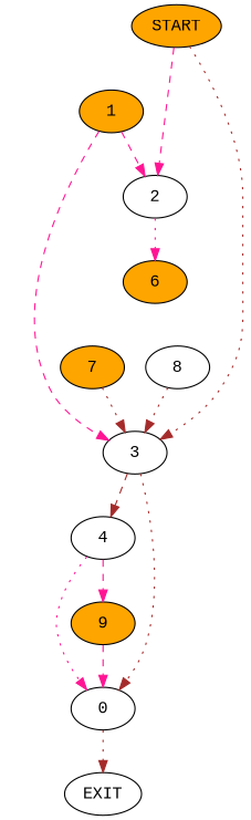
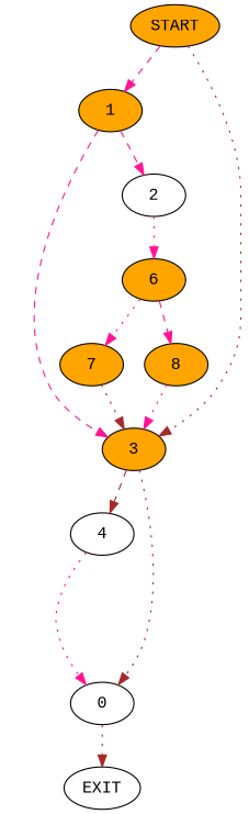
  digraph {
    fontname="Liberation Mono"
    node [fillcolor=white fontname="Liberation Mono" style=filled]
    edge [color=deeppink fontname="Liberation Mono" style=dotted]
    n1 [fillcolor=orange label=START]
    1 [fillcolor=orange]
-   3
+   3 [fillcolor=orange]
    2
    n5 [label=EXIT]
    6 [fillcolor=orange]
    4
    n8 [label=0]
    7 [fillcolor=orange]
-   8
-   9 [fillcolor=orange]
-   n1 -> 2 [style=dashed]
+   8 [fillcolor=orange]
+   n1 -> 1 [style=dashed]
    n1 -> 3 [color=brown]
    1 -> 3 [style=dashed]
    1 -> 2 [style=dashed]
    3 -> 4 [color=brown style=dashed]
    3 -> n8 [color=brown]
    2 -> 6
+   6 -> 7
+   6 -> 8 [style=dashed]
    4 -> n8
-   4 -> 9 [style=dashed]
    n8 -> n5 [color=brown]
    7 -> 3 [color=brown]
-   8 -> 3 [color=brown]
-   9 -> n8 [style=dashed]
+   8 -> 3
  }
